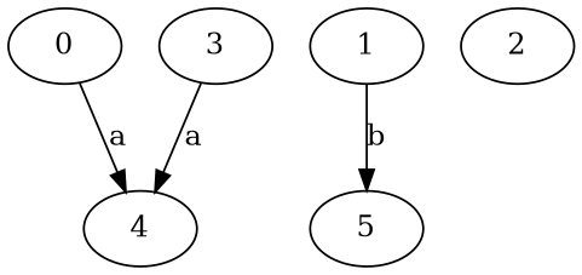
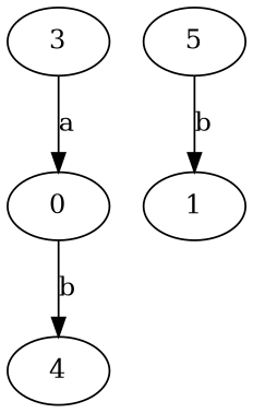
  strict digraph {
    0
    4
    n3 [label=5]
    1
-   2
    3
-   0 -> 4 [label=a]
-   1 -> n3 [label=b]
-   3 -> 4 [label=a]
+   0 -> 4 [label=b]
+   n3 -> 1 [label=b]
+   3 -> 0 [label=a]
  }
